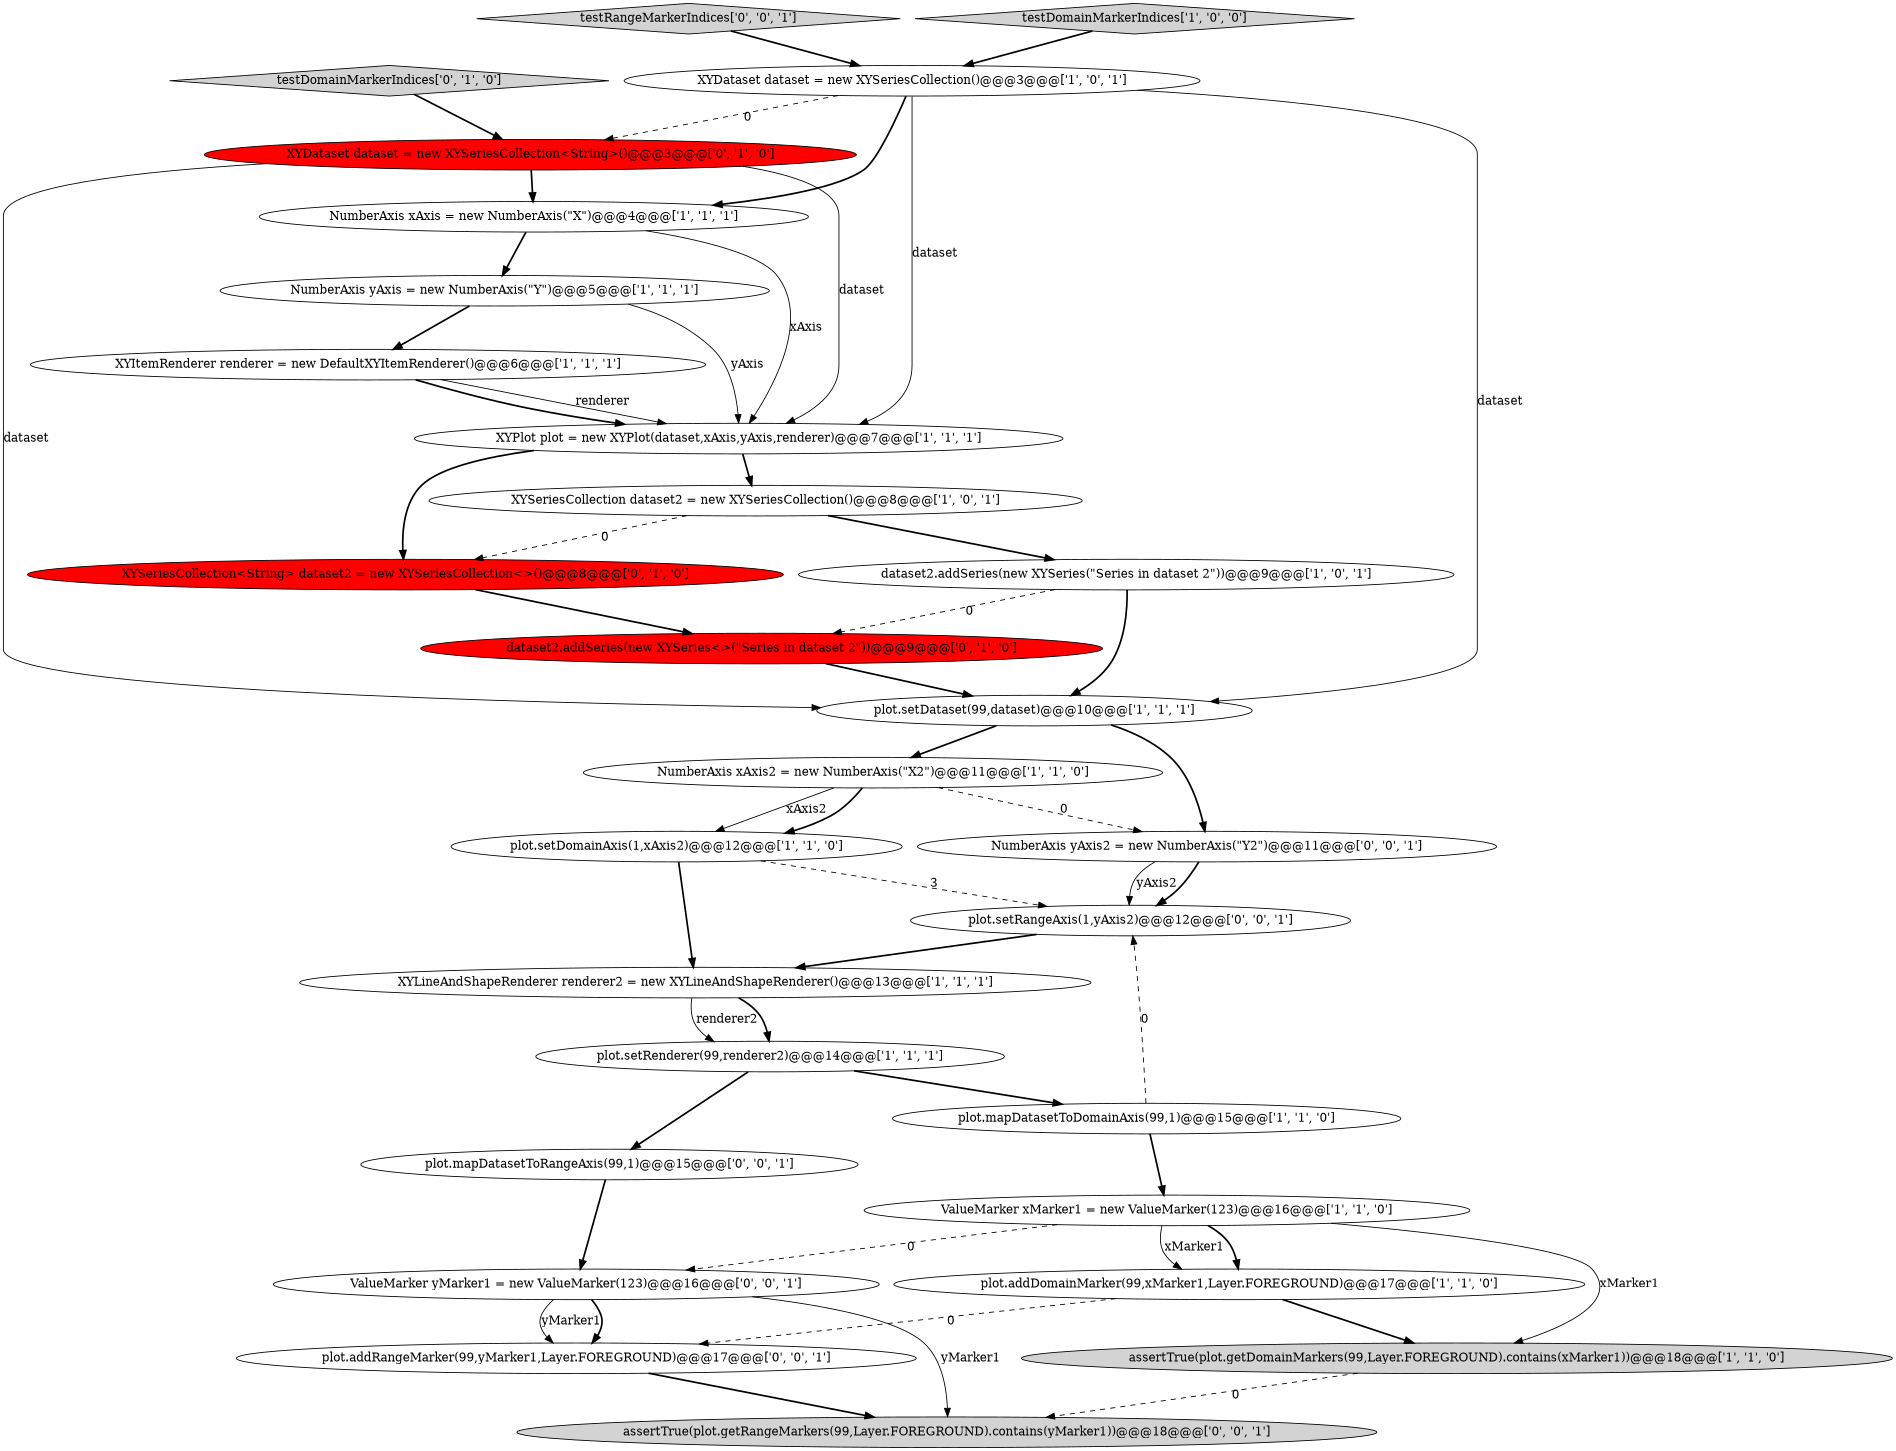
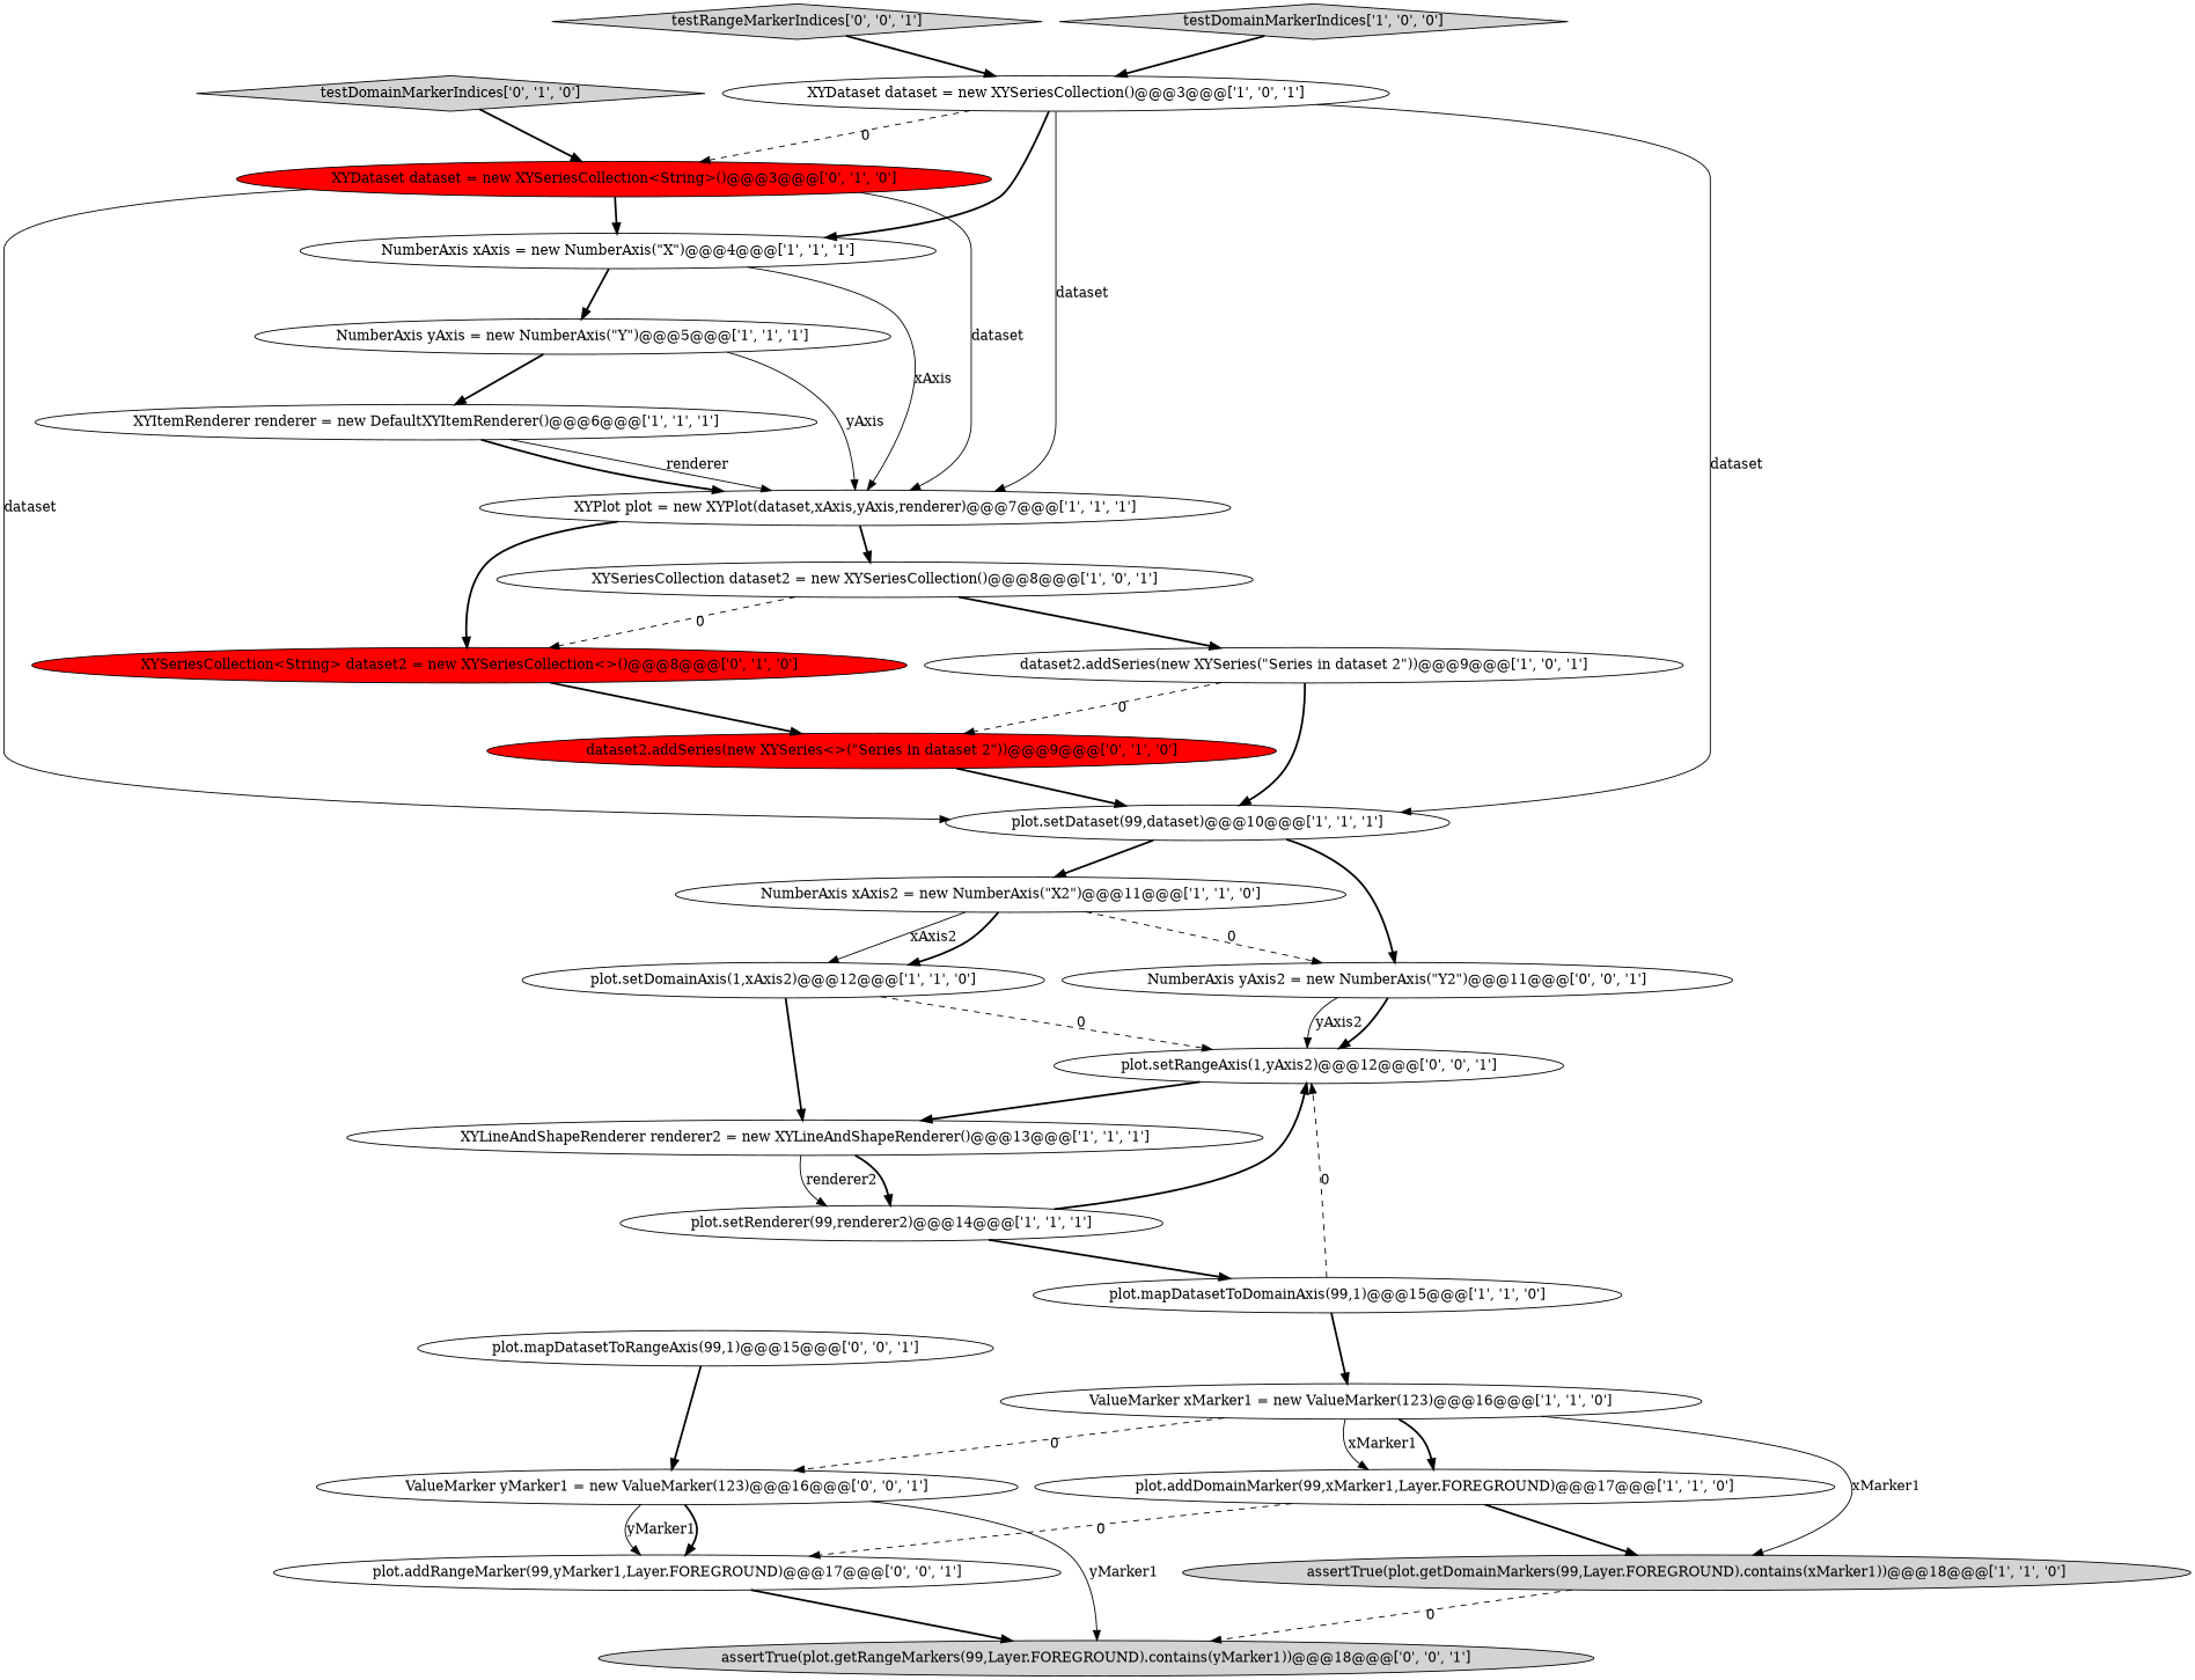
  digraph {
    node [fillcolor=white shape=ellipse style=filled]
    edge [style=bold]
    n1 [label="NumberAxis yAxis = new NumberAxis(\"Y\")@@@5@@@['1', '1', '1']"]
    n2 [label="XYPlot plot = new XYPlot(dataset,xAxis,yAxis,renderer)@@@7@@@['1', '1', '1']"]
    n3 [label="XYItemRenderer renderer = new DefaultXYItemRenderer()@@@6@@@['1', '1', '1']"]
    n4 [label="XYSeriesCollection dataset2 = new XYSeriesCollection()@@@8@@@['1', '0', '1']"]
    n5 [fillcolor=red label="XYSeriesCollection<String> dataset2 = new XYSeriesCollection<>()@@@8@@@['0', '1', '0']"]
    n6 [fillcolor=red label="dataset2.addSeries(new XYSeries<>(\"Series in dataset 2\"))@@@9@@@['0', '1', '0']"]
    n7 [label="plot.setDataset(99,dataset)@@@10@@@['1', '1', '1']"]
    n8 [label="NumberAxis xAxis2 = new NumberAxis(\"X2\")@@@11@@@['1', '1', '0']"]
    n9 [label="NumberAxis yAxis2 = new NumberAxis(\"Y2\")@@@11@@@['0', '0', '1']"]
    n10 [label="plot.setDomainAxis(1,xAxis2)@@@12@@@['1', '1', '0']"]
    n11 [label="XYLineAndShapeRenderer renderer2 = new XYLineAndShapeRenderer()@@@13@@@['1', '1', '1']"]
    n12 [label="plot.setRangeAxis(1,yAxis2)@@@12@@@['0', '0', '1']"]
    n13 [label="ValueMarker yMarker1 = new ValueMarker(123)@@@16@@@['0', '0', '1']"]
    n14 [label="plot.addRangeMarker(99,yMarker1,Layer.FOREGROUND)@@@17@@@['0', '0', '1']"]
    n15 [fillcolor=lightgray label="assertTrue(plot.getRangeMarkers(99,Layer.FOREGROUND).contains(yMarker1))@@@18@@@['0', '0', '1']"]
    n16 [label="plot.setRenderer(99,renderer2)@@@14@@@['1', '1', '1']"]
    n17 [fillcolor=lightgray label="testDomainMarkerIndices['0', '1', '0']" shape=diamond]
    n18 [fillcolor=red label="XYDataset dataset = new XYSeriesCollection<String>()@@@3@@@['0', '1', '0']"]
    n19 [label="NumberAxis xAxis = new NumberAxis(\"X\")@@@4@@@['1', '1', '1']"]
    n20 [label="plot.mapDatasetToRangeAxis(99,1)@@@15@@@['0', '0', '1']"]
    n21 [label="dataset2.addSeries(new XYSeries(\"Series in dataset 2\"))@@@9@@@['1', '0', '1']"]
    n22 [label="XYDataset dataset = new XYSeriesCollection()@@@3@@@['1', '0', '1']"]
    n23 [label="plot.mapDatasetToDomainAxis(99,1)@@@15@@@['1', '1', '0']"]
    n24 [fillcolor=lightgray label="testRangeMarkerIndices['0', '0', '1']" shape=diamond]
    n25 [label="plot.addDomainMarker(99,xMarker1,Layer.FOREGROUND)@@@17@@@['1', '1', '0']"]
    n26 [fillcolor=lightgray label="assertTrue(plot.getDomainMarkers(99,Layer.FOREGROUND).contains(xMarker1))@@@18@@@['1', '1', '0']"]
    n27 [label="ValueMarker xMarker1 = new ValueMarker(123)@@@16@@@['1', '1', '0']"]
    n28 [fillcolor=lightgray label="testDomainMarkerIndices['1', '0', '0']" shape=diamond]
    n1 -> n2 [label=yAxis style=solid]
    n1 -> n3
    n2 -> n4
    n2 -> n5
    n3 -> n2 [label=renderer style=solid]
    n3 -> n2
    n4 -> n5 [label=0 style=dashed]
    n4 -> n21
    n5 -> n6
    n6 -> n7
    n7 -> n8
    n7 -> n9
    n8 -> n9 [label=0 style=dashed]
    n8 -> n10 [label=xAxis2 style=solid]
    n8 -> n10
    n9 -> n12 [label=yAxis2 style=solid]
    n9 -> n12
    n10 -> n11
-   n10 -> n12 [label=3 style=dashed]
+   n10 -> n12 [label=0 style=dashed]
    n11 -> n16 [label=renderer2 style=solid]
    n11 -> n16
    n12 -> n11
    n13 -> n14 [label=yMarker1 style=solid]
    n13 -> n14
    n13 -> n15 [label=yMarker1 style=solid]
    n14 -> n15
-   n16 -> n20
+   n16 -> n12
    n16 -> n23
    n17 -> n18
    n18 -> n2 [label=dataset style=solid]
    n18 -> n7 [label=dataset style=solid]
    n18 -> n19
    n19 -> n1
    n19 -> n2 [label=xAxis style=solid]
    n20 -> n13
    n21 -> n6 [label=0 style=dashed]
    n21 -> n7
    n22 -> n2 [label=dataset style=solid]
    n22 -> n7 [label=dataset style=solid]
    n22 -> n18 [label=0 style=dashed]
    n22 -> n19
    n23 -> n12 [label=0 style=dashed]
    n23 -> n27
    n24 -> n22
    n25 -> n14 [label=0 style=dashed]
    n25 -> n26
    n26 -> n15 [label=0 style=dashed]
    n27 -> n13 [label=0 style=dashed]
    n27 -> n25
    n27 -> n25 [label=xMarker1 style=solid]
    n27 -> n26 [label=xMarker1 style=solid]
    n28 -> n22
  }
